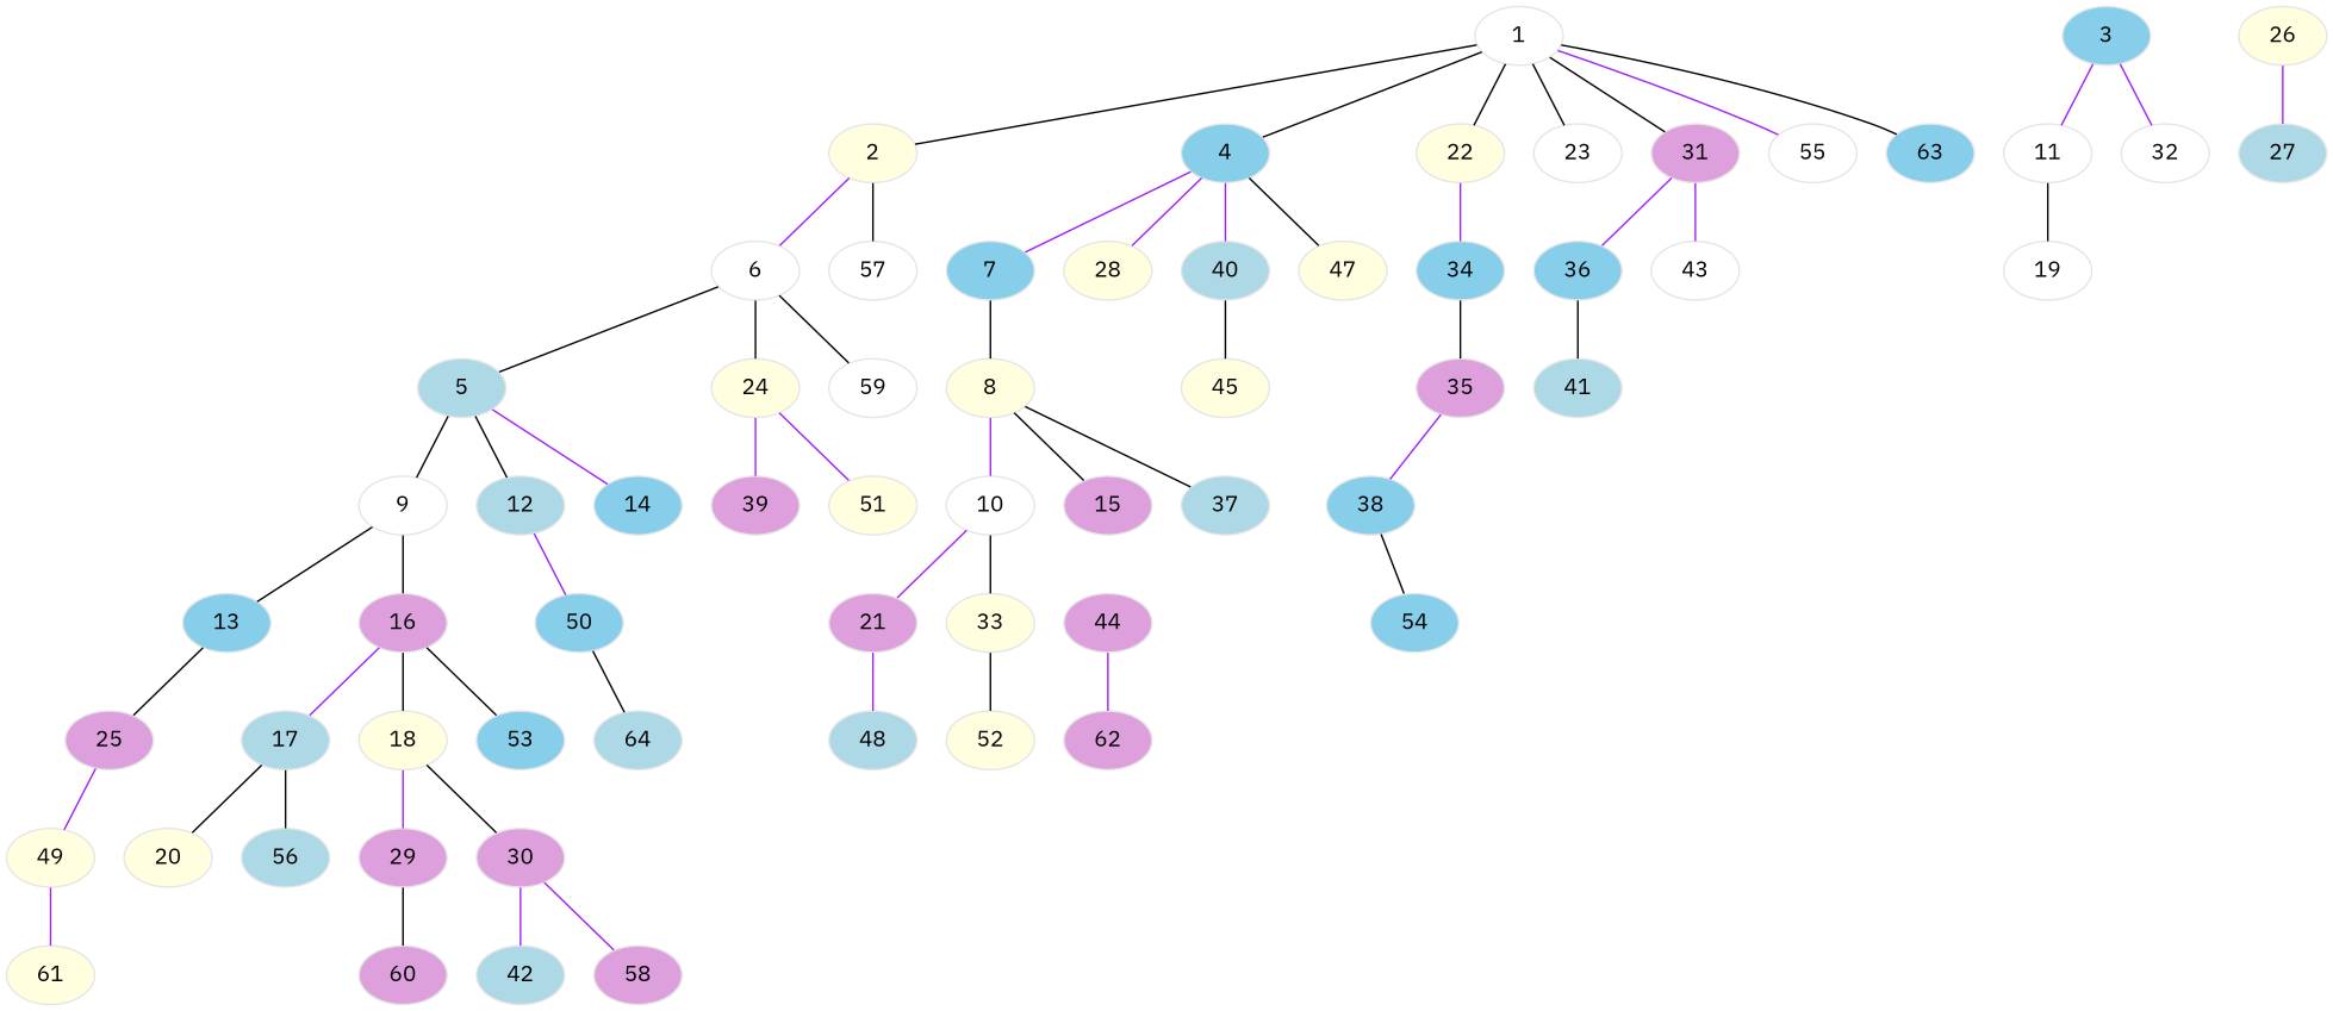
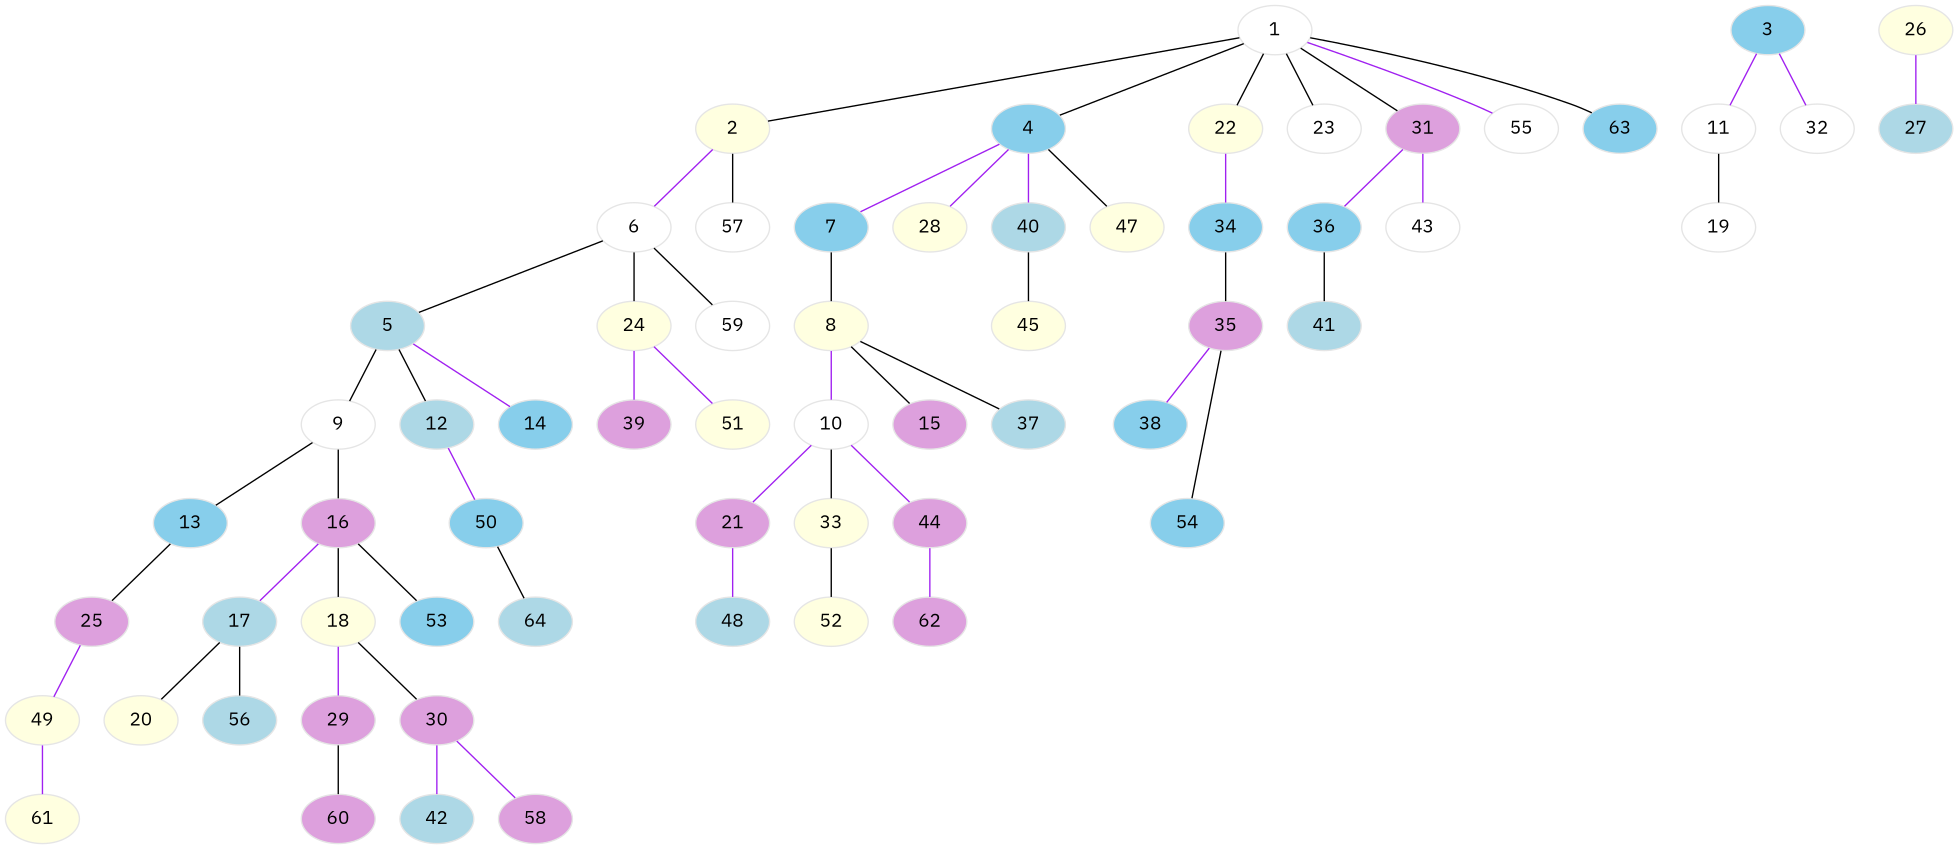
  graph {
    fontname="IBM Plex Sans"
    node [color=gray90 fillcolor=lightyellow fontname="IBM Plex Sans" style=filled]
    edge [color=black fontname="IBM Plex Sans" weight=1.0]
    1 [fillcolor=white]
    2
    4 [fillcolor=skyblue]
    22
    23 [fillcolor=white]
    31 [fillcolor=plum]
    55 [fillcolor=white]
    63 [fillcolor=skyblue]
    6 [fillcolor=white]
    57 [fillcolor=white]
    7 [fillcolor=skyblue]
    28
    40 [fillcolor=lightblue]
    47
    34 [fillcolor=skyblue]
    36 [fillcolor=skyblue]
    43 [fillcolor=white]
    3 [fillcolor=skyblue]
    11 [fillcolor=white]
    32 [fillcolor=white]
    5 [fillcolor=lightblue]
    24
    59 [fillcolor=white]
    9 [fillcolor=white]
    12 [fillcolor=lightblue]
    14 [fillcolor=skyblue]
    19 [fillcolor=white]
    8
    45
    13 [fillcolor=skyblue]
    16 [fillcolor=plum]
    50 [fillcolor=skyblue]
    39 [fillcolor=plum]
    51
    10 [fillcolor=white]
    15 [fillcolor=plum]
    37 [fillcolor=lightblue]
    21 [fillcolor=plum]
    33
    44 [fillcolor=plum]
    25 [fillcolor=plum]
    17 [fillcolor=lightblue]
    18
    53 [fillcolor=skyblue]
    48 [fillcolor=lightblue]
    52
    62 [fillcolor=plum]
    64 [fillcolor=lightblue]
    49
    20
    56 [fillcolor=lightblue]
    29 [fillcolor=plum]
    30 [fillcolor=plum]
    60 [fillcolor=plum]
    42 [fillcolor=lightblue]
    58 [fillcolor=plum]
    27 [fillcolor=lightblue]
    26
    35 [fillcolor=plum]
    61
    41 [fillcolor=lightblue]
    38 [fillcolor=skyblue]
    54 [fillcolor=skyblue]
    1 -- 2
    1 -- 4
    1 -- 22 [weight=2.0]
    1 -- 23
    1 -- 31
    1 -- 55 [color=purple]
    1 -- 63
    2 -- 6 [color=purple]
    2 -- 57
    4 -- 7 [color=purple]
    4 -- 28 [color=purple]
    4 -- 40 [color=purple]
    4 -- 47
    22 -- 34 [color=purple]
    31 -- 36 [color=purple]
    31 -- 43 [color=purple weight=3.0]
    6 -- 5
    6 -- 24 [weight=3.0]
    6 -- 59
    7 -- 8
    40 -- 45
    34 -- 35
    36 -- 41
    3 -- 11 [color=purple]
    3 -- 32 [color=purple]
    11 -- 19
    5 -- 9 [weight=3.0]
    5 -- 12
    5 -- 14 [color=purple]
    24 -- 39 [color=purple]
    24 -- 51 [color=purple]
    9 -- 13
    9 -- 16
    12 -- 50 [color=purple]
    8 -- 10 [color=purple weight=3.0]
    8 -- 15
    8 -- 37
    13 -- 25
    16 -- 17 [color=purple]
    16 -- 18
    16 -- 53
    50 -- 64
    10 -- 21 [color=purple]
    10 -- 33
+   10 -- 44 [color=purple]
    21 -- 48 [color=purple]
    33 -- 52
    44 -- 62 [color=purple]
    25 -- 49 [color=purple]
    17 -- 20
    17 -- 56
    18 -- 29 [color=purple]
    18 -- 30
    49 -- 61 [color=purple]
    29 -- 60
    30 -- 42 [color=purple]
    30 -- 58 [color=purple]
    26 -- 27 [color=purple weight=3.0]
    35 -- 38 [color=purple]
-   38 -- 54 [weight=2.0]
+   35 -- 54 [weight=2.0]
  }
